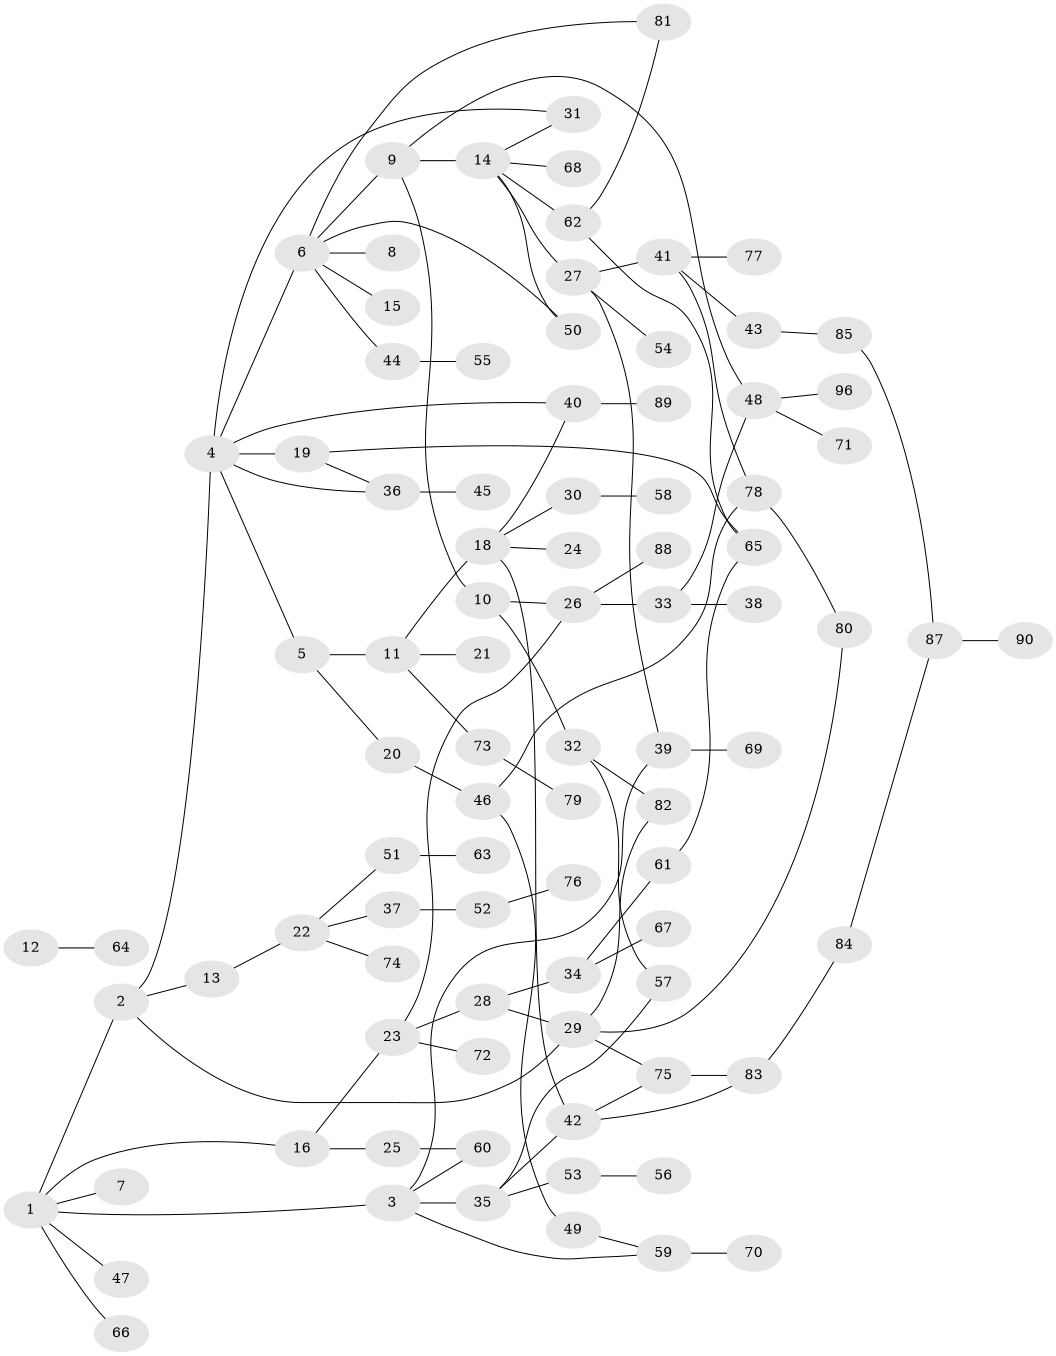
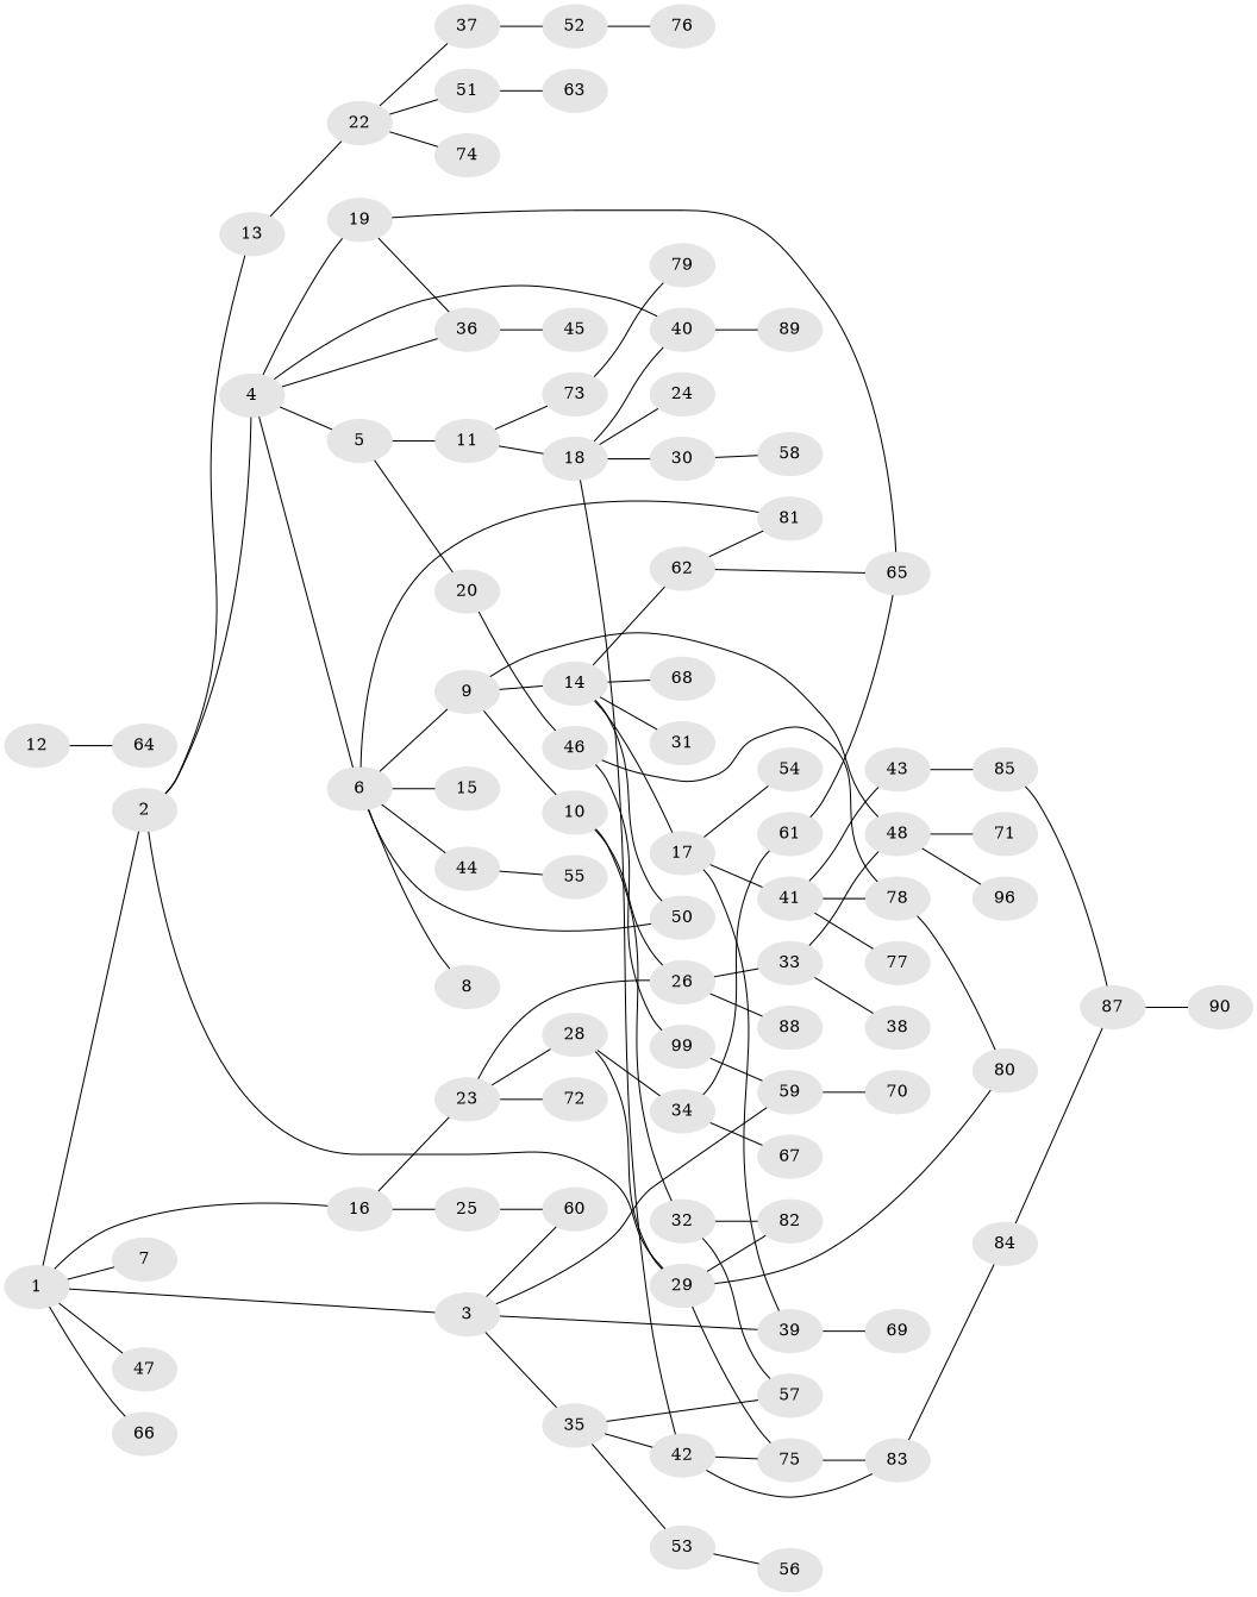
  graph {
    rankdir=LR
    node [color=gray90 style=filled]
    1
    2
    3
    7
    16
    47
    66
    4
    13
    29
    35
    39
    59
    60
    23
    25
    5
    6
    19
    31
    40
    36
    22
    75
    80
    82
    42
    57
    53
    69
    70
    11
    20
    8
    9
    15
    44
    50
    81
    12
    64
    65
    89
    18
-   21
    73
    46
    10
    14
    48
    55
    26
    32
-   17 [label=27]
+   17
    62
    68
    71
    n58 [label=96]
    33
    88
    24
    30
    79
    37
    51
    74
    41
    54
    28
    72
    43
    77
    78
    58
    83
    45
-   49
+   49 [label=99]
    52
    63
    34
    38
    61
    67
    56
    76
    85
    84
    87
    90
    1 -- 2
    1 -- 3
    1 -- 7
    1 -- 16
    1 -- 47
    1 -- 66
    2 -- 4
    2 -- 13
    2 -- 29
    3 -- 35
    3 -- 39
    3 -- 59
    3 -- 60
    16 -- 23
    16 -- 25
    4 -- 5
    4 -- 6
    4 -- 19
-   4 -- 31
    4 -- 40
    4 -- 36
    13 -- 22
    29 -- 75
    29 -- 80
    29 -- 82
    35 -- 42
    35 -- 57
    35 -- 53
    39 -- 69
    59 -- 70
    23 -- 26
    23 -- 28
    23 -- 72
    25 -- 60
    5 -- 11
    5 -- 20
    6 -- 8
    6 -- 9
    6 -- 15
    6 -- 44
    6 -- 50
    6 -- 81
    19 -- 36
    19 -- 65
    40 -- 89
    36 -- 45
    22 -- 37
    22 -- 51
    22 -- 74
    75 -- 83
    42 -- 75
    42 -- 83
    53 -- 56
    11 -- 18
-   11 -- 21
    11 -- 73
    20 -- 46
    9 -- 10
    9 -- 14
    9 -- 48
    44 -- 55
    12 -- 64
    18 -- 40
    18 -- 42
    18 -- 24
    18 -- 30
    73 -- 79
    46 -- 78
    46 -- 49
    10 -- 26
    10 -- 32
    14 -- 31
    14 -- 50
    14 -- 17
    14 -- 62
    14 -- 68
    48 -- 71
    48 -- n58
    26 -- 33
    26 -- 88
    32 -- 82
    32 -- 57
    17 -- 39
    17 -- 41
    17 -- 54
    62 -- 81
    62 -- 65
    33 -- 48
    33 -- 38
    30 -- 58
    37 -- 52
    51 -- 63
    41 -- 43
    41 -- 77
    41 -- 78
    28 -- 29
    28 -- 34
    43 -- 85
    78 -- 80
    83 -- 84
    49 -- 59
    52 -- 76
    34 -- 61
    34 -- 67
    61 -- 65
    85 -- 87
    84 -- 87
    87 -- 90
  }
